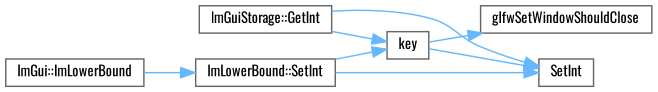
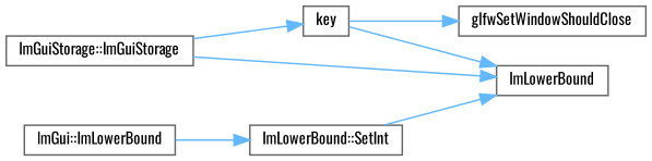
  digraph {
    fontname=Oswald
    rankdir=LR
    node [color=grey40 fillcolor=white fontname=Oswald fontsize=10 shape=box style=filled]
    edge [color=steelblue1 fontname=Oswald fontsize=10 labelfontname=Helvetica labelfontsize=10 style=solid]
-   n1 [height=0.2 label="ImGuiStorage::GetInt" width=0.4]
-   n2 [height=0.2 label=SetInt width=0.4]
+   n1 [height=0.2 label="ImGuiStorage::ImGuiStorage" width=0.4]
+   n2 [height=0.2 label=ImLowerBound width=0.4]
    n3 [height=0.2 label=key width=0.4]
    n4 [height=0.2 label="ImGui::ImLowerBound" width=0.4]
    n5 [height=0.2 label="ImLowerBound::SetInt" width=0.4]
    n6 [height=0.2 label=glfwSetWindowShouldClose width=0.4]
    n1 -> n2
    n1 -> n3
    n3 -> n2
    n3 -> n6
    n4 -> n5
    n5 -> n2
-   n5 -> n3
  }
